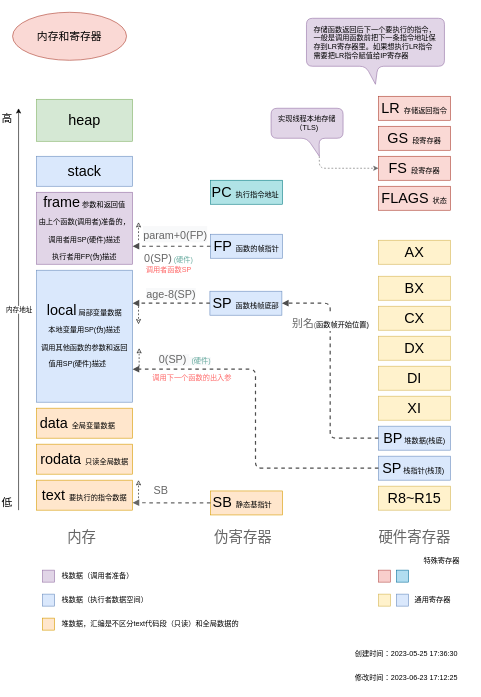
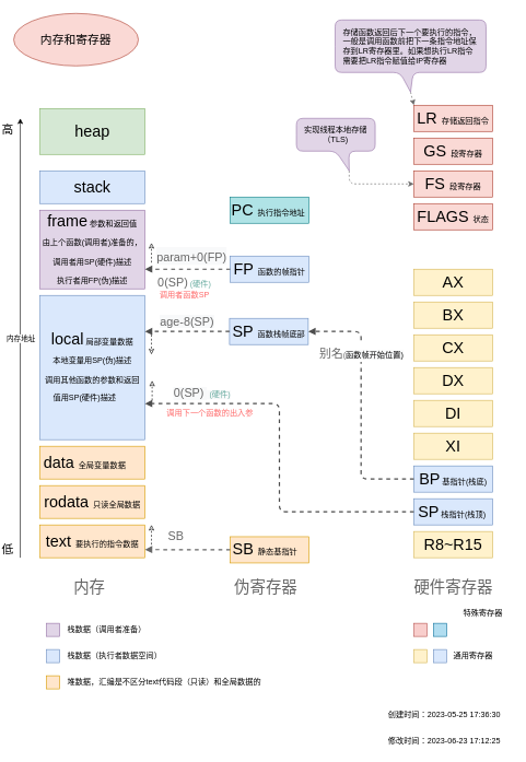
  <mxCell id="0" />
  <mxCell id="1" parent="0" />
  <mxCell id="2" value="内存" style="text;html=1;align=center;verticalAlign=middle;resizable=0;points=[];autosize=1;strokeColor=none;fontColor=#666;fontSize=24;" parent="1" vertex="1"><mxGeometry x="105" y="880" width="60" height="30" as="geometry" /></mxCell>
  <mxCell id="3" value="FLAGS&amp;nbsp;&lt;font style=&quot;font-size: 12px&quot;&gt;状态&lt;/font&gt;" style="whiteSpace=wrap;html=1;fontSize=24;fillColor=#fad9d5;strokeColor=#ae4132;" parent="1" vertex="1"><mxGeometry x="630" y="310" width="120" height="40" as="geometry" /></mxCell>
  <mxCell id="4" value="DX" style="whiteSpace=wrap;html=1;fontSize=24;fillColor=#fff2cc;strokeColor=#d6b656;" parent="1" vertex="1"><mxGeometry x="630" y="560" width="120" height="40" as="geometry" /></mxCell>
  <mxCell id="5" value="CX" style="whiteSpace=wrap;html=1;fontSize=24;fillColor=#fff2cc;strokeColor=#d6b656;" parent="1" vertex="1"><mxGeometry x="630" y="510" width="120" height="40" as="geometry" /></mxCell>
- <mxCell id="6" value="BP&lt;font style=&quot;font-size: 12px&quot;&gt;&amp;nbsp;&lt;/font&gt;&lt;font style=&quot;font-size: 12px&quot;&gt;&lt;font style=&quot;font-size: 12px&quot;&gt;&lt;font style=&quot;font-size: 12px&quot;&gt;堆数据(&lt;/font&gt;栈底)&lt;/font&gt;&lt;br&gt;&lt;/font&gt;" style="whiteSpace=wrap;html=1;fontSize=24;fillColor=#dae8fc;strokeColor=#6c8ebf;" parent="1" vertex="1"><mxGeometry x="630" y="710" width="120" height="40" as="geometry" /></mxCell>
+ <mxCell id="6" value="BP&lt;font style=&quot;font-size: 12px&quot;&gt;&amp;nbsp;&lt;/font&gt;&lt;font style=&quot;font-size: 12px&quot;&gt;&lt;font style=&quot;font-size: 12px&quot;&gt;&lt;font style=&quot;font-size: 12px&quot;&gt;基指针(&lt;/font&gt;栈底)&lt;/font&gt;&lt;br&gt;&lt;/font&gt;" style="whiteSpace=wrap;html=1;fontSize=24;fillColor=#dae8fc;strokeColor=#6c8ebf;" parent="1" vertex="1"><mxGeometry x="630" y="710" width="120" height="40" as="geometry" /></mxCell>
  <mxCell id="7" value="R8~R15" style="whiteSpace=wrap;html=1;fontSize=24;fillColor=#fff2cc;strokeColor=#d6b656;" parent="1" vertex="1"><mxGeometry x="630" y="810" width="120" height="40" as="geometry" /></mxCell>
- <mxCell id="8" value="AX" style="whiteSpace=wrap;html=1;fontSize=24;fillColor=#fff2cc;strokeColor=#d6b656;" parent="1" vertex="1"><mxGeometry x="630" y="400" width="120" height="40" as="geometry" /></mxCell>
+ <mxCell id="8" value="AX" style="whiteSpace=wrap;html=1;fontSize=24;fillColor=#fff2cc;strokeColor=#d6b656;" parent="1" vertex="1"><mxGeometry x="630" y="410" width="120" height="40" as="geometry" /></mxCell>
  <mxCell id="9" value="BX" style="whiteSpace=wrap;html=1;fontSize=24;fillColor=#fff2cc;strokeColor=#d6b656;" parent="1" vertex="1"><mxGeometry x="630" y="460" width="120" height="40" as="geometry" /></mxCell>
  <mxCell id="10" value="SP&lt;font style=&quot;font-size: 12px&quot;&gt;&amp;nbsp;&lt;font style=&quot;font-size: 12px&quot;&gt;栈指针(栈顶)&lt;/font&gt;&lt;/font&gt;&lt;font style=&quot;font-size: 12px&quot;&gt;&amp;nbsp;&lt;/font&gt;" style="whiteSpace=wrap;html=1;fontSize=24;fillColor=#dae8fc;strokeColor=#6c8ebf;" parent="1" vertex="1"><mxGeometry x="630" y="760" width="120" height="40" as="geometry" /></mxCell>
  <mxCell id="11" value="heap" style="whiteSpace=wrap;html=1;fontSize=24;fillColor=#d5e8d4;strokeColor=#82b366;" parent="1" vertex="1"><mxGeometry x="60" y="165" width="160" height="70" as="geometry" /></mxCell>
  <mxCell id="12" value="stack" style="whiteSpace=wrap;html=1;fontSize=24;fillColor=#dae8fc;strokeColor=#6c8ebf;" parent="1" vertex="1"><mxGeometry x="60" y="260" width="160" height="50" as="geometry" /></mxCell>
  <mxCell id="13" value="frame&lt;font style=&quot;font-size: 12px&quot;&gt; 参数和返回值&lt;br&gt;由上个函数(调用者)准备的，&lt;br&gt;调用者用SP(硬件)描述&lt;br&gt;执行者用FP(伪)描述&lt;/font&gt;" style="whiteSpace=wrap;html=1;fontSize=24;fillColor=#e1d5e7;strokeColor=#9673a6;" parent="1" vertex="1"><mxGeometry x="60" y="320" width="160" height="120" as="geometry" /></mxCell>
  <mxCell id="14" value="local&lt;font style=&quot;font-size: 12px&quot;&gt; 局部变量数据&lt;br&gt;本地变量用SP(伪)描述&lt;br&gt;调用其他函数的参数和返回值用SP(硬件)描述&amp;nbsp; &amp;nbsp; &amp;nbsp; &amp;nbsp;&lt;/font&gt;" style="whiteSpace=wrap;html=1;fontSize=24;fillColor=#dae8fc;strokeColor=#6c8ebf;spacingLeft=5;spacingRight=5;" parent="1" vertex="1"><mxGeometry x="60" y="450" width="160" height="220" as="geometry" /></mxCell>
  <mxCell id="15" value="data&amp;nbsp;&lt;span style=&quot;font-size: 12px&quot;&gt;全局变量数据&amp;nbsp; &amp;nbsp; &amp;nbsp; &amp;nbsp;&lt;/span&gt;" style="whiteSpace=wrap;html=1;fontSize=24;fillColor=#ffe6cc;strokeColor=#d79b00;" parent="1" vertex="1"><mxGeometry x="60" y="680" width="160" height="50" as="geometry" /></mxCell>
  <mxCell id="16" value="rodata &lt;font style=&quot;font-size: 12px&quot;&gt;只读全局数据&lt;/font&gt;" style="whiteSpace=wrap;html=1;fontSize=24;fillColor=#ffe6cc;strokeColor=#d79b00;" parent="1" vertex="1"><mxGeometry x="60" y="740" width="160" height="50" as="geometry" /></mxCell>
  <mxCell id="17" value="text&amp;nbsp;&lt;font style=&quot;font-size: 12px&quot;&gt;要执行的指令数据&lt;/font&gt;" style="whiteSpace=wrap;html=1;fontSize=24;fillColor=#ffe6cc;strokeColor=#d79b00;" parent="1" vertex="1"><mxGeometry x="60" y="800" width="160" height="50" as="geometry" /></mxCell>
  <mxCell id="18" value="硬件寄存器" style="text;html=1;align=center;verticalAlign=middle;resizable=0;points=[];autosize=1;strokeColor=none;fontSize=24;fontColor=#666;" parent="1" vertex="1"><mxGeometry x="620" y="880" width="140" height="30" as="geometry" /></mxCell>
  <mxCell id="19" value="PC&amp;nbsp;&lt;font style=&quot;font-size: 12px&quot;&gt;执行指令地址&amp;nbsp;&lt;/font&gt;" style="whiteSpace=wrap;html=1;fontSize=24;fillColor=#b0e3e6;strokeColor=#0e8088;align=center;" parent="1" vertex="1"><mxGeometry x="350" y="300" width="120" height="40" as="geometry" /></mxCell>
  <mxCell id="20" value="FP&amp;nbsp;&lt;font style=&quot;font-size: 12px&quot;&gt;函数的帧指针&lt;/font&gt;" style="whiteSpace=wrap;html=1;fontSize=24;fillColor=#dae8fc;strokeColor=#6c8ebf;" parent="1" vertex="1"><mxGeometry x="350" y="390" width="120" height="40" as="geometry" /></mxCell>
  <mxCell id="21" value="SP&amp;nbsp;&lt;font style=&quot;font-size: 12px&quot;&gt;函数栈帧底部&lt;/font&gt;" style="whiteSpace=wrap;html=1;fontSize=24;fillColor=#dae8fc;strokeColor=#6c8ebf;" parent="1" vertex="1"><mxGeometry x="349" y="485" width="120" height="40" as="geometry" /></mxCell>
  <mxCell id="22" value="SB &lt;font style=&quot;font-size: 12px&quot;&gt;静态基指针&amp;nbsp; &amp;nbsp;&amp;nbsp;&lt;/font&gt;" style="whiteSpace=wrap;html=1;fontSize=24;fillColor=#ffe6cc;strokeColor=#d79b00;" parent="1" vertex="1"><mxGeometry x="350" y="818" width="120" height="40" as="geometry" /></mxCell>
  <mxCell id="23" value="伪寄存器" style="text;html=1;align=center;verticalAlign=middle;resizable=0;points=[];autosize=1;strokeColor=none;fontSize=24;fontColor=#666;" parent="1" vertex="1"><mxGeometry x="349" y="880" width="110" height="30" as="geometry" /></mxCell>
  <mxCell id="24" value="&lt;span style=&quot;font-size: 18px ; background-color: rgb(248 , 249 , 250)&quot;&gt;0(SP)&amp;nbsp;&lt;/span&gt;&lt;span style=&quot;color: rgb(103 , 171 , 159) ; font-size: 12px ; background-color: rgb(248 , 249 , 250)&quot;&gt;&amp;nbsp;(硬件)&lt;/span&gt;" style="html=1;verticalAlign=bottom;endArrow=block;shadow=0;edgeStyle=orthogonalEdgeStyle;dashed=1;fontSize=24;fontColor=#666;strokeColor=#4D4D4D;strokeWidth=2;exitX=0;exitY=0.5;exitDx=0;exitDy=0;entryX=1;entryY=0.75;entryDx=0;entryDy=0;" parent="1" source="10" target="14" edge="1"><mxGeometry x="0.696" width="80" relative="1" as="geometry"><mxPoint x="510" y="610" as="sourcePoint" /><mxPoint x="590" y="610" as="targetPoint" /><mxPoint as="offset" /></mxGeometry></mxCell>
  <mxCell id="25" value="&lt;span style=&quot;font-size: 18px ; background-color: rgb(248 , 249 , 250)&quot;&gt;age-8(SP)&lt;/span&gt;" style="html=1;verticalAlign=bottom;endArrow=block;shadow=0;edgeStyle=orthogonalEdgeStyle;dashed=1;fontSize=24;fontColor=#666;strokeColor=#4D4D4D;strokeWidth=2;entryX=1;entryY=0.25;entryDx=0;entryDy=0;" parent="1" source="21" target="14" edge="1"><mxGeometry width="80" relative="1" as="geometry"><mxPoint x="250" y="220" as="sourcePoint" /><mxPoint x="330" y="220" as="targetPoint" /></mxGeometry></mxCell>
  <mxCell id="26" value="&lt;span style=&quot;background-color: rgb(248 , 249 , 250)&quot;&gt;&lt;span style=&quot;font-size: 18px&quot;&gt;param+0(FP)&lt;/span&gt;&lt;/span&gt;" style="html=1;verticalAlign=bottom;endArrow=block;shadow=0;edgeStyle=orthogonalEdgeStyle;dashed=1;fontSize=24;fontColor=#666;strokeColor=#4D4D4D;strokeWidth=2;exitX=0;exitY=0.5;exitDx=0;exitDy=0;entryX=1;entryY=0.75;entryDx=0;entryDy=0;" parent="1" source="20" target="13" edge="1"><mxGeometry x="-0.088" y="-2" width="80" relative="1" as="geometry"><mxPoint x="360" y="590" as="sourcePoint" /><mxPoint x="440" y="590" as="targetPoint" /><mxPoint as="offset" /></mxGeometry></mxCell>
  <mxCell id="27" value="&lt;span style=&quot;font-size: 18px&quot;&gt;别名&lt;/span&gt;&lt;font style=&quot;font-size: 12px&quot;&gt;(&lt;/font&gt;&lt;font style=&quot;font-size: 12px&quot;&gt;&lt;span style=&quot;color: rgb(0 , 0 , 0) ; background-color: rgb(248 , 249 , 250)&quot;&gt;函数帧开始位置)&lt;/span&gt;&lt;br&gt;&lt;/font&gt;" style="html=1;verticalAlign=bottom;endArrow=block;shadow=0;edgeStyle=orthogonalEdgeStyle;dashed=1;fontSize=24;fontColor=#666;strokeColor=#4D4D4D;strokeWidth=2;exitX=0;exitY=0.5;exitDx=0;exitDy=0;entryX=1;entryY=0.5;entryDx=0;entryDy=0;" parent="1" source="6" target="21" edge="1"><mxGeometry x="0.333" width="80" relative="1" as="geometry"><mxPoint x="460" y="610" as="sourcePoint" /><mxPoint x="540" y="610" as="targetPoint" /><mxPoint as="offset" /></mxGeometry></mxCell>
  <mxCell id="28" value="" style="endArrow=classic;html=1;" parent="1" edge="1"><mxGeometry relative="1" as="geometry"><mxPoint x="30" y="850" as="sourcePoint" /><mxPoint x="30" y="180" as="targetPoint" /></mxGeometry></mxCell>
  <mxCell id="29" value="内存地址" style="edgeLabel;resizable=0;html=1;align=center;verticalAlign=middle;rotation=0;" parent="28" connectable="0" vertex="1"><mxGeometry relative="1" as="geometry" /></mxCell>
  <mxCell id="30" value="&lt;font style=&quot;font-size: 18px&quot;&gt;低&lt;/font&gt;" style="edgeLabel;resizable=0;html=1;align=left;verticalAlign=bottom;" parent="28" connectable="0" vertex="1"><mxGeometry x="-1" relative="1" as="geometry"><mxPoint x="-30" as="offset" /></mxGeometry></mxCell>
  <mxCell id="31" value="&lt;font style=&quot;font-size: 18px&quot;&gt;高&lt;/font&gt;" style="edgeLabel;resizable=0;html=1;align=right;verticalAlign=bottom;" parent="28" connectable="0" vertex="1"><mxGeometry x="1" relative="1" as="geometry"><mxPoint x="-10" y="30" as="offset" /></mxGeometry></mxCell>
  <mxCell id="32" value="" style="whiteSpace=wrap;html=1;fillColor=#dae8fc;strokeColor=#6c8ebf;" parent="1" vertex="1"><mxGeometry x="70" y="990" width="20" height="20" as="geometry" /></mxCell>
  <mxCell id="33" value="栈数据（执行者数据空间）" style="text;html=1;align=left;verticalAlign=middle;resizable=0;points=[];autosize=1;strokeColor=none;" parent="1" vertex="1"><mxGeometry x="100" y="990" width="160" height="20" as="geometry" /></mxCell>
  <mxCell id="34" value="" style="whiteSpace=wrap;html=1;fillColor=#ffe6cc;strokeColor=#d79b00;" parent="1" vertex="1"><mxGeometry x="70" y="1030" width="20" height="20" as="geometry" /></mxCell>
  <mxCell id="35" value="堆数据，汇编是不区分text代码段（只读）和全局数据的" style="text;html=1;align=left;verticalAlign=middle;resizable=0;points=[];autosize=1;strokeColor=none;" parent="1" vertex="1"><mxGeometry x="100" y="1030" width="310" height="20" as="geometry" /></mxCell>
  <mxCell id="36" value="&lt;font style=&quot;font-size: 18px&quot;&gt;内存和寄存器&lt;/font&gt;" style="ellipse;whiteSpace=wrap;html=1;fillColor=#fad9d5;strokeColor=#ae4132;" parent="1" vertex="1"><mxGeometry x="20" y="20" width="190" height="80" as="geometry" /></mxCell>
  <mxCell id="37" value="创建时间：2023-05-25 17:36:30" style="text;html=1;align=left;verticalAlign=middle;resizable=0;points=[];autosize=1;strokeColor=none;" parent="1" vertex="1"><mxGeometry x="589" y="1080" width="190" height="20" as="geometry" /></mxCell>
  <mxCell id="38" value="" style="endArrow=classic;html=1;dashed=1;endFill=0;" parent="1" edge="1"><mxGeometry width="50" height="50" relative="1" as="geometry"><mxPoint x="230" y="400" as="sourcePoint" /><mxPoint x="230" y="370" as="targetPoint" /></mxGeometry></mxCell>
  <mxCell id="39" value="" style="endArrow=classic;html=1;dashed=1;endFill=0;" parent="1" edge="1"><mxGeometry width="50" height="50" relative="1" as="geometry"><mxPoint x="230" y="510" as="sourcePoint" /><mxPoint x="230" y="540" as="targetPoint" /></mxGeometry></mxCell>
  <mxCell id="40" value="" style="endArrow=classic;html=1;dashed=1;endFill=0;" parent="1" edge="1"><mxGeometry width="50" height="50" relative="1" as="geometry"><mxPoint x="231" y="610" as="sourcePoint" /><mxPoint x="231" y="580" as="targetPoint" /></mxGeometry></mxCell>
  <mxCell id="41" value="" style="endArrow=classic;html=1;dashed=1;endFill=0;" parent="1" edge="1"><mxGeometry width="50" height="50" relative="1" as="geometry"><mxPoint x="230" y="830" as="sourcePoint" /><mxPoint x="230" y="800" as="targetPoint" /></mxGeometry></mxCell>
  <mxCell id="42" value="" style="whiteSpace=wrap;html=1;fillColor=#b1ddf0;strokeColor=#10739e;" parent="1" vertex="1"><mxGeometry x="660" y="950" width="20" height="20" as="geometry" /></mxCell>
  <mxCell id="43" value="" style="whiteSpace=wrap;html=1;fillColor=#fff2cc;strokeColor=#d6b656;" parent="1" vertex="1"><mxGeometry x="630" y="990" width="20" height="20" as="geometry" /></mxCell>
  <mxCell id="44" value="" style="whiteSpace=wrap;html=1;fillColor=#f8cecc;strokeColor=#b85450;" parent="1" vertex="1"><mxGeometry x="630" y="950" width="20" height="20" as="geometry" /></mxCell>
  <mxCell id="45" value="" style="whiteSpace=wrap;html=1;fillColor=#dae8fc;strokeColor=#6c8ebf;" parent="1" vertex="1"><mxGeometry x="660" y="990" width="20" height="20" as="geometry" /></mxCell>
  <mxCell id="46" value="特殊寄存器" style="text;html=1;align=center;verticalAlign=middle;resizable=0;points=[];autosize=1;strokeColor=none;" parent="1" vertex="1"><mxGeometry x="695" y="925" width="80" height="20" as="geometry" /></mxCell>
  <mxCell id="47" value="通用寄存器" style="text;html=1;align=center;verticalAlign=middle;resizable=0;points=[];autosize=1;strokeColor=none;" parent="1" vertex="1"><mxGeometry x="680" y="990" width="80" height="20" as="geometry" /></mxCell>
  <mxCell id="48" value="修改时间：2023-06-23 17:12:25" style="text;html=1;align=left;verticalAlign=middle;resizable=0;points=[];autosize=1;strokeColor=none;" parent="1" vertex="1"><mxGeometry x="589" y="1120" width="190" height="20" as="geometry" /></mxCell>
  <mxCell id="49" value="&lt;font style=&quot;font-size: 18px&quot; color=&quot;#666666&quot;&gt;SB&lt;/font&gt;" style="html=1;verticalAlign=bottom;endArrow=block;shadow=0;edgeStyle=orthogonalEdgeStyle;exitX=0;exitY=0.5;exitDx=0;exitDy=0;entryX=1;entryY=0.75;entryDx=0;entryDy=0;strokeWidth=2;dashed=1;strokeColor=#666666;" parent="1" source="22" target="17" edge="1"><mxGeometry x="0.288" y="-7" width="80" relative="1" as="geometry"><mxPoint x="240" y="890" as="sourcePoint" /><mxPoint x="320" y="890" as="targetPoint" /><mxPoint as="offset" /></mxGeometry></mxCell>
  <mxCell id="50" value="XI" style="whiteSpace=wrap;html=1;fontSize=24;fillColor=#fff2cc;strokeColor=#d6b656;" parent="1" vertex="1"><mxGeometry x="630" y="660" width="120" height="40" as="geometry" /></mxCell>
  <mxCell id="51" value="DI" style="whiteSpace=wrap;html=1;fontSize=24;fillColor=#fff2cc;strokeColor=#d6b656;" parent="1" vertex="1"><mxGeometry x="630" y="610" width="120" height="40" as="geometry" /></mxCell>
  <mxCell id="52" value="GS&amp;nbsp;&lt;font style=&quot;font-size: 12px&quot;&gt;段寄存器&lt;/font&gt;" style="whiteSpace=wrap;html=1;fontSize=24;fillColor=#fad9d5;strokeColor=#ae4132;" parent="1" vertex="1"><mxGeometry x="630" y="210" width="120" height="40" as="geometry" /></mxCell>
  <mxCell id="53" value="FS&amp;nbsp;&lt;font style=&quot;font-size: 12px&quot;&gt;段寄存器&lt;/font&gt;" style="whiteSpace=wrap;html=1;fontSize=24;fillColor=#fad9d5;strokeColor=#ae4132;" parent="1" vertex="1"><mxGeometry x="630" y="260" width="120" height="40" as="geometry" /></mxCell>
  <mxCell id="54" style="edgeStyle=orthogonalEdgeStyle;rounded=1;orthogonalLoop=1;jettySize=auto;html=1;entryX=0;entryY=0.5;entryDx=0;entryDy=0;strokeColor=#666666;dashed=1;exitX=0;exitY=0;exitDx=80.4;exitDy=80;exitPerimeter=0;" parent="1" source="55" target="53" edge="1"><mxGeometry relative="1" as="geometry" /></mxCell>
  <mxCell id="55" value="实现线程本地存储 （TLS)" style="shape=callout;rounded=1;whiteSpace=wrap;html=1;perimeter=calloutPerimeter;position2=0.67;fillColor=#e1d5e7;strokeColor=#9673a6;" parent="1" vertex="1"><mxGeometry x="451" y="180" width="120" height="80" as="geometry" /></mxCell>
  <mxCell id="56" value="" style="whiteSpace=wrap;html=1;fillColor=#e1d5e7;strokeColor=#9673a6;" parent="1" vertex="1"><mxGeometry x="70" y="950" width="20" height="20" as="geometry" /></mxCell>
  <mxCell id="57" value="栈数据（调用者准备）" style="text;html=1;align=left;verticalAlign=middle;resizable=0;points=[];autosize=1;strokeColor=none;" parent="1" vertex="1"><mxGeometry x="100" y="950" width="140" height="20" as="geometry" /></mxCell>
  <mxCell id="58" value="&lt;font style=&quot;font-size: 18px&quot; color=&quot;#666666&quot;&gt;0(SP)&lt;/font&gt;&lt;font style=&quot;font-size: 12px&quot;&gt;&lt;font color=&quot;#67ab9f&quot;&gt; (硬件)&lt;/font&gt;&lt;br&gt;&lt;/font&gt;" style="text;html=1;align=center;verticalAlign=middle;resizable=0;points=[];autosize=1;strokeColor=none;" parent="1" vertex="1"><mxGeometry x="230" y="420" width="100" height="20" as="geometry" /></mxCell>
  <mxCell id="59" value="LR&amp;nbsp;&lt;font style=&quot;font-size: 12px&quot;&gt;存储返回指令&lt;/font&gt;" style="whiteSpace=wrap;html=1;fontSize=24;fillColor=#fad9d5;strokeColor=#ae4132;" parent="1" vertex="1"><mxGeometry x="630" y="160" width="120" height="40" as="geometry" /></mxCell>
+ <mxCell id="60" style="rounded=0;orthogonalLoop=1;jettySize=auto;html=1;strokeColor=#666666;dashed=1;exitX=0;exitY=0;exitDx=115;exitDy=110;exitPerimeter=0;entryX=0;entryY=0;entryDx=0;entryDy=0;" parent="1" source="61" target="59" edge="1"><mxGeometry relative="1" as="geometry" /></mxCell>
  <mxCell id="61" value="存储函数返回后下一个要执行的指令，一般是调用函数前把下一条指令地址保存到LR寄存器里。如果想执行LR指令&lt;br&gt;需要把LR指令赋值给IP寄存器" style="shape=callout;rounded=1;whiteSpace=wrap;html=1;perimeter=calloutPerimeter;align=left;spacingLeft=10;spacingRight=5;size=30;position=0.43;fillColor=#e1d5e7;strokeColor=#9673a6;" parent="1" vertex="1"><mxGeometry x="510" y="30" width="230" height="110" as="geometry" /></mxCell>
  <mxCell id="62" value="&lt;span&gt;&lt;font color=&quot;#ff6666&quot;&gt;调用下一个函数的出入参&lt;/font&gt;&lt;/span&gt;" style="text;html=1;align=center;verticalAlign=middle;resizable=0;points=[];autosize=1;strokeColor=none;" vertex="1" parent="1"><mxGeometry x="244" y="620" width="150" height="20" as="geometry" /></mxCell>
  <mxCell id="63" value="&lt;span style=&quot;color: rgb(255 , 102 , 102)&quot;&gt;调用者函数SP&lt;/span&gt;" style="text;html=1;align=center;verticalAlign=middle;resizable=0;points=[];autosize=1;strokeColor=none;" vertex="1" parent="1"><mxGeometry x="235" y="440" width="90" height="20" as="geometry" /></mxCell>
